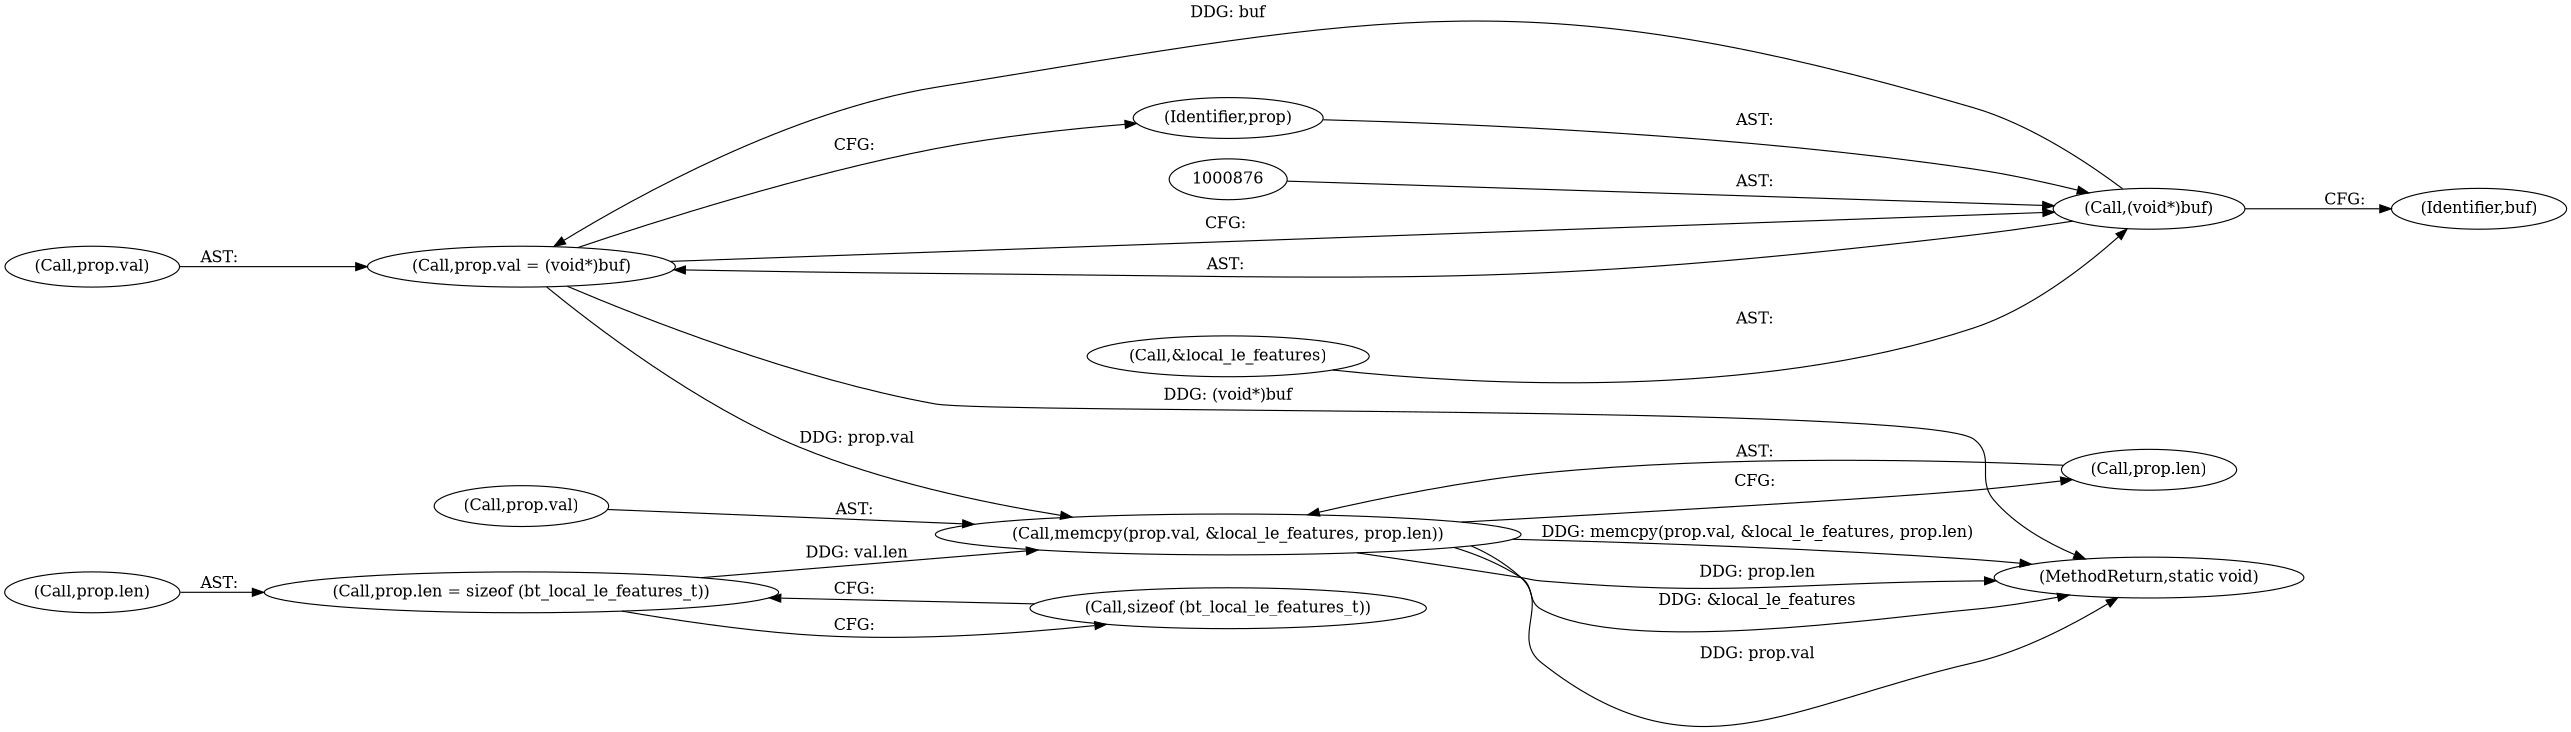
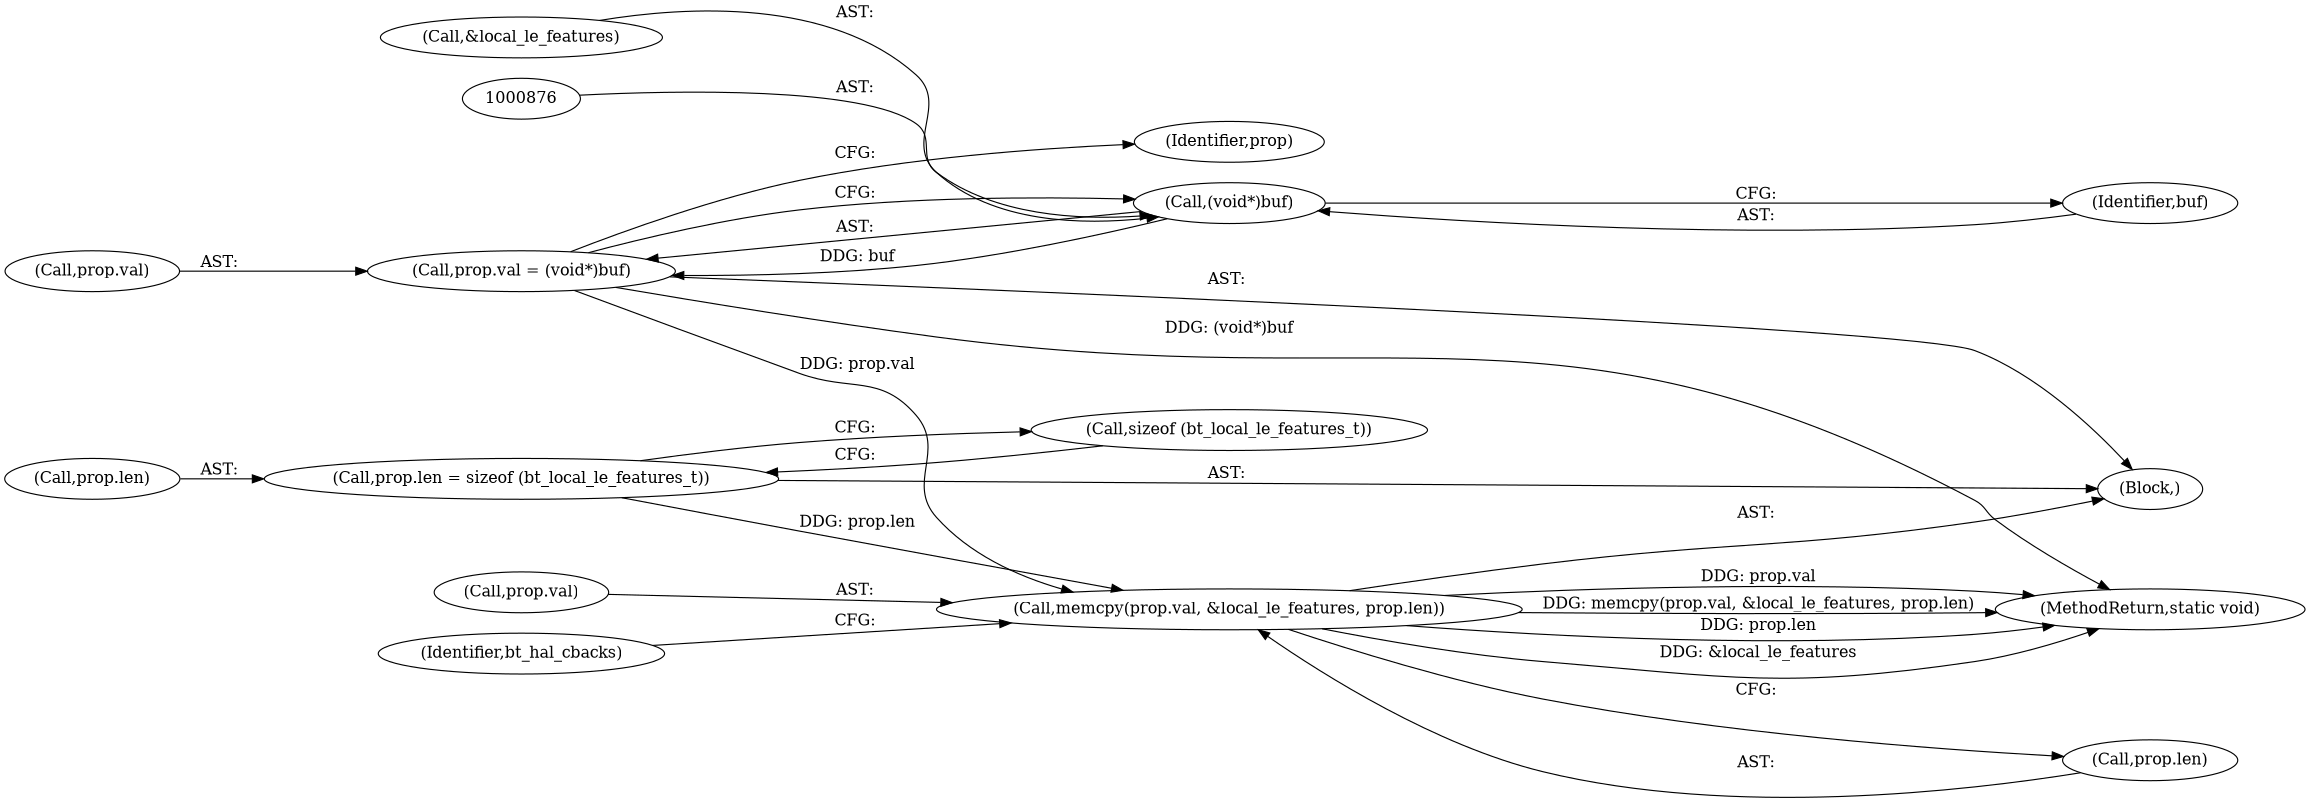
  digraph {
    rankdir=LR
    n1 [label="(Call,memcpy(prop.val, &local_le_features, prop.len))"]
+   n2 [label="(Block,)"]
    n3 [label="(MethodReturn,static void)"]
    n4 [label="(Call,prop.len)"]
    n5 [label="(Call,prop.val = (void*)buf)"]
    n6 [label="(Call,(void*)buf)"]
    n7 [label="(Identifier,prop)"]
    n8 [label="(Identifier,buf)"]
    n9 [label="(Call,prop.len = sizeof (bt_local_le_features_t))"]
    n10 [label="(Call,sizeof (bt_local_le_features_t))"]
    n11 [label="(Call,prop.val)"]
    n12 [label="(Call,prop.len)"]
    n13 [label="(Call,&local_le_features)"]
+   n14 [label="(Identifier,bt_hal_cbacks)"]
    n15 [label="(Call,prop.val)"]
    n16 [label=1000876]
+   n1 -> n2 [label="AST: "]
    n1 -> n3 [label="DDG: prop.val"]
    n1 -> n3 [label="DDG: memcpy(prop.val, &local_le_features, prop.len)"]
    n1 -> n3 [label="DDG: prop.len"]
    n1 -> n3 [label="DDG: &local_le_features"]
    n1 -> n4 [label="CFG: "]
    n4 -> n1 [label="AST: "]
    n5 -> n1 [label="DDG: prop.val"]
+   n5 -> n2 [label="AST: "]
    n5 -> n3 [label="DDG: (void*)buf"]
    n5 -> n6 [label="CFG: "]
    n5 -> n7 [label="CFG: "]
    n6 -> n5 [label="AST: "]
    n6 -> n5 [label="DDG: buf"]
    n6 -> n8 [label="CFG: "]
-   n7 -> n6 [label="AST: "]
-   n9 -> n1 [label="DDG: val.len"]
+   n8 -> n6 [label="AST: "]
+   n9 -> n1 [label="DDG: prop.len"]
+   n9 -> n2 [label="AST: "]
    n9 -> n10 [label="CFG: "]
    n10 -> n9 [label="CFG: "]
    n11 -> n1 [label="AST: "]
    n12 -> n9 [label="AST: "]
    n13 -> n6 [label="AST: "]
+   n14 -> n1 [label="CFG: "]
    n15 -> n5 [label="AST: "]
    n16 -> n6 [label="AST: "]
  }
